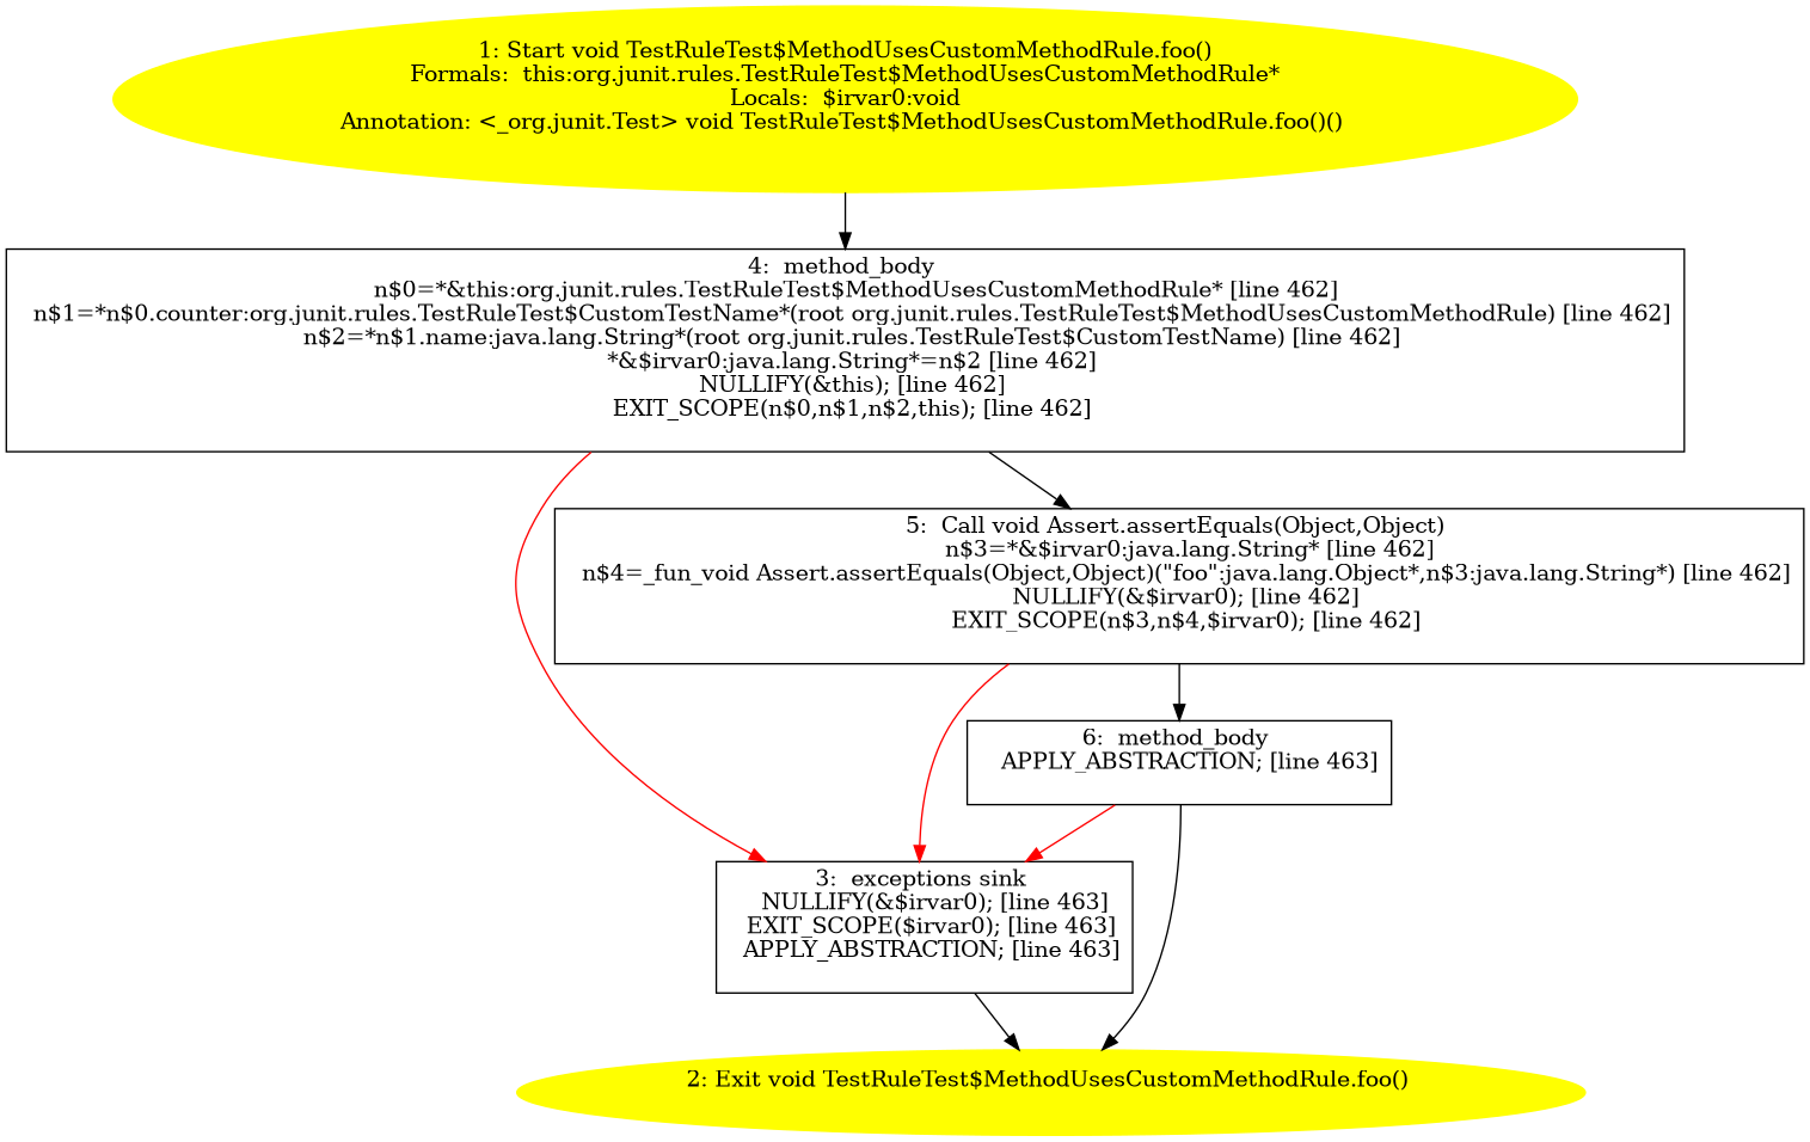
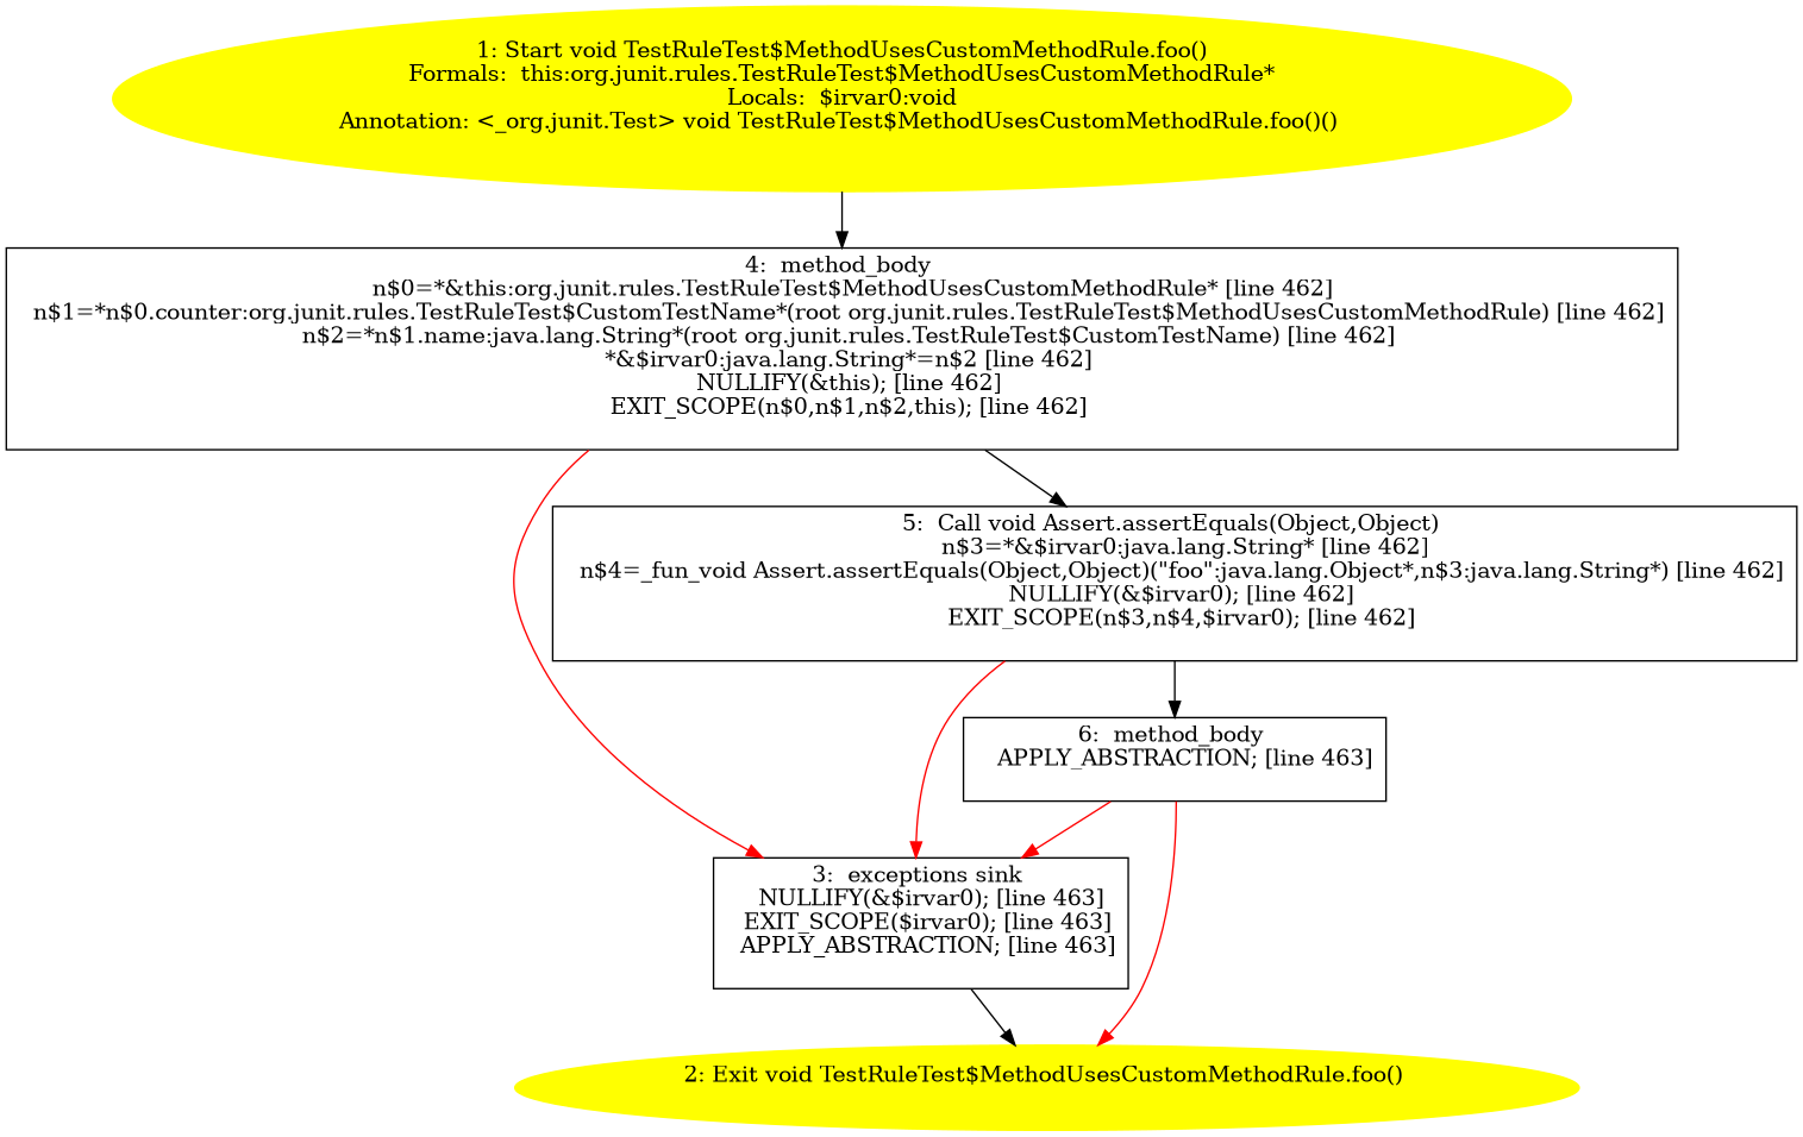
  digraph {
    node [shape=box]
    n1 [color=yellow label="1: Start void TestRuleTest$MethodUsesCustomMethodRule.foo()\nFormals:  this:org.junit.rules.TestRuleTest$MethodUsesCustomMethodRule*\nLocals:  $irvar0:void\nAnnotation: <_org.junit.Test> void TestRuleTest$MethodUsesCustomMethodRule.foo()() \n  " style=filled shape=""]
    n2 [label="4:  method_body \n   n$0=*&this:org.junit.rules.TestRuleTest$MethodUsesCustomMethodRule* [line 462]\n  n$1=*n$0.counter:org.junit.rules.TestRuleTest$CustomTestName*(root org.junit.rules.TestRuleTest$MethodUsesCustomMethodRule) [line 462]\n  n$2=*n$1.name:java.lang.String*(root org.junit.rules.TestRuleTest$CustomTestName) [line 462]\n  *&$irvar0:java.lang.String*=n$2 [line 462]\n  NULLIFY(&this); [line 462]\n  EXIT_SCOPE(n$0,n$1,n$2,this); [line 462]\n "]
    n3 [label="3:  exceptions sink \n   NULLIFY(&$irvar0); [line 463]\n  EXIT_SCOPE($irvar0); [line 463]\n  APPLY_ABSTRACTION; [line 463]\n "]
    n4 [label="5:  Call void Assert.assertEquals(Object,Object) \n   n$3=*&$irvar0:java.lang.String* [line 462]\n  n$4=_fun_void Assert.assertEquals(Object,Object)(\"foo\":java.lang.Object*,n$3:java.lang.String*) [line 462]\n  NULLIFY(&$irvar0); [line 462]\n  EXIT_SCOPE(n$3,n$4,$irvar0); [line 462]\n "]
    n5 [color=yellow label="2: Exit void TestRuleTest$MethodUsesCustomMethodRule.foo() \n  " style=filled shape=""]
    n6 [label="6:  method_body \n   APPLY_ABSTRACTION; [line 463]\n "]
    n1 -> n2
    n2 -> n3 [color=red]
    n2 -> n4
    n3 -> n5
    n4 -> n3 [color=red]
    n4 -> n6
    n6 -> n3 [color=red]
-   n6 -> n5
+   n6 -> n5 [color=red]
  }
